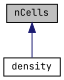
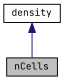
  digraph {
    rankdir=TB
    fontname="JetBrains Mono"
    node [color=black fontname="JetBrains Mono" fontsize=10 shape=record]
    n1 [fillcolor=grey75 fontcolor=black height=0.2 label=nCells style=filled width=0.4]
    n2 [height=0.2 label=density width=0.4]
-   n1 -> n2 [color=midnightblue dir=back fontname="JetBrains Mono" fontsize=10 labelfontname=Helvetica labelfontsize=10 style=solid]
+   n2 -> n1 [color=midnightblue dir=back fontname="JetBrains Mono" fontsize=10 labelfontname=Helvetica labelfontsize=10 style=solid]
  }
